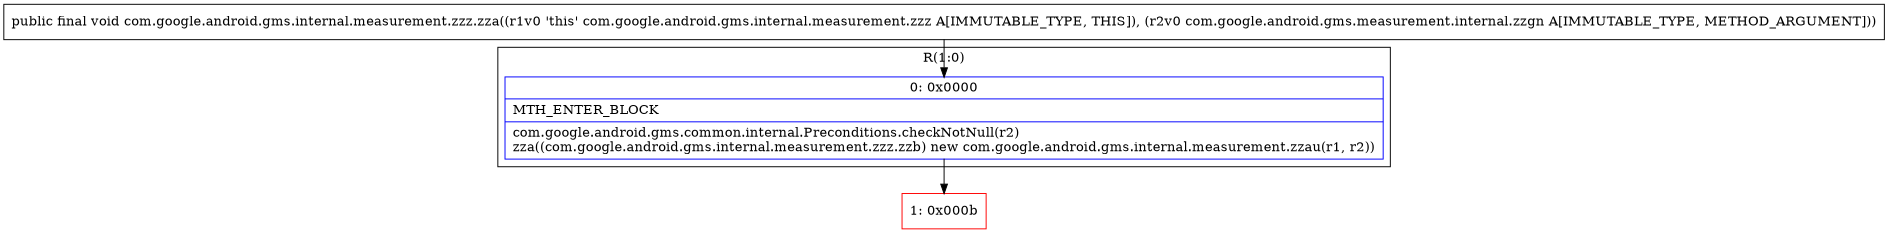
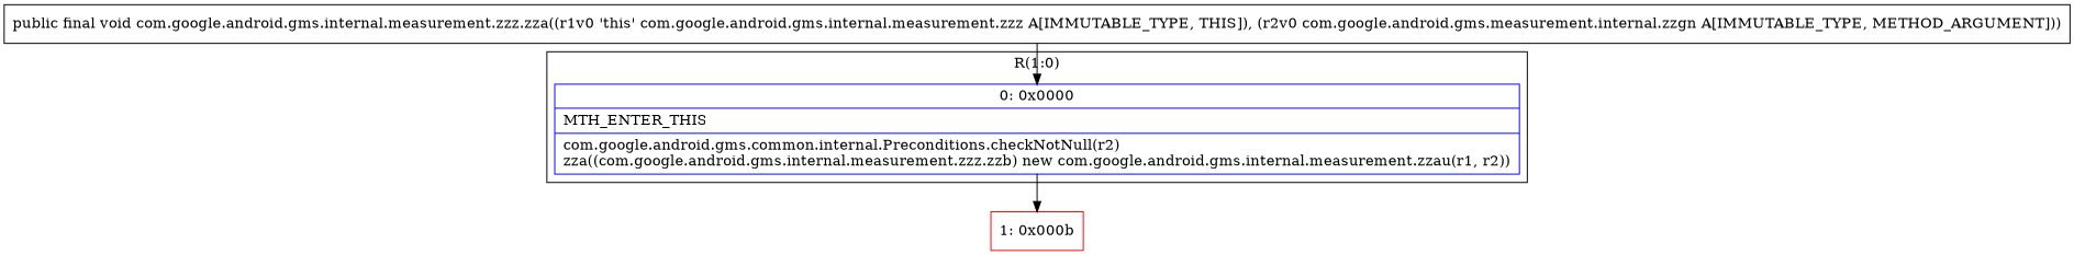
  digraph {
    node [shape=record]
-   n1 [color=blue label="{0\:\ 0x0000|MTH_ENTER_BLOCK\l|com.google.android.gms.common.internal.Preconditions.checkNotNull(r2)\lzza((com.google.android.gms.internal.measurement.zzz.zzb) new com.google.android.gms.internal.measurement.zzau(r1, r2))\l}"]
+   n1 [color=blue label="{0\:\ 0x0000|MTH_ENTER_THIS\l|com.google.android.gms.common.internal.Preconditions.checkNotNull(r2)\lzza((com.google.android.gms.internal.measurement.zzz.zzb) new com.google.android.gms.internal.measurement.zzau(r1, r2))\l}"]
    n2 [color=red label="{1\:\ 0x000b}"]
    n3 [label="{public final void com.google.android.gms.internal.measurement.zzz.zza((r1v0 'this' com.google.android.gms.internal.measurement.zzz A[IMMUTABLE_TYPE, THIS]), (r2v0 com.google.android.gms.measurement.internal.zzgn A[IMMUTABLE_TYPE, METHOD_ARGUMENT])) }"]
    subgraph cluster_1 {
      label="R(1:0)"
      n1
    }
    n1 -> n2
    n3 -> n1
  }
